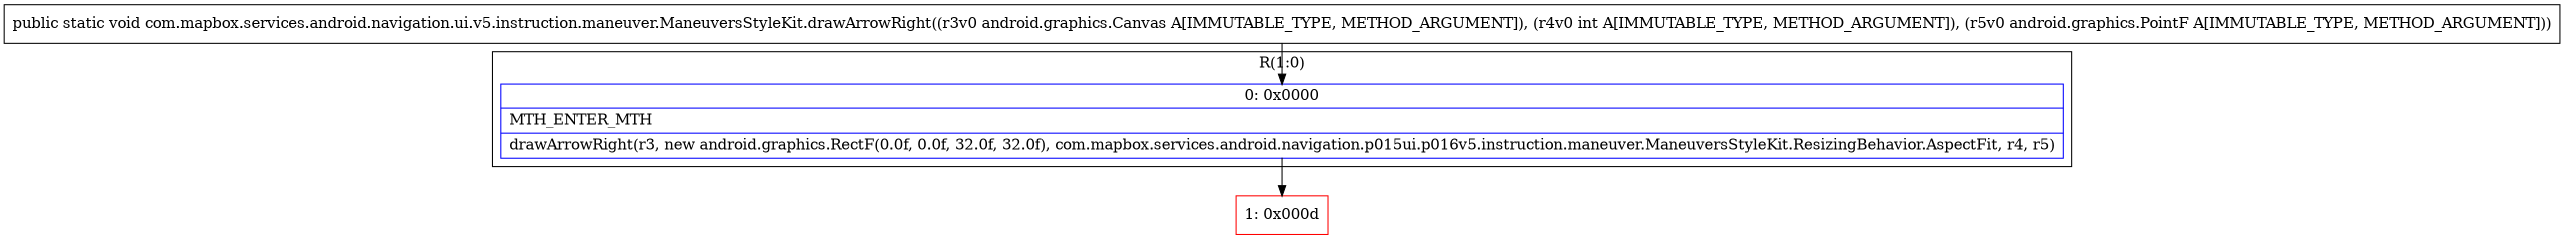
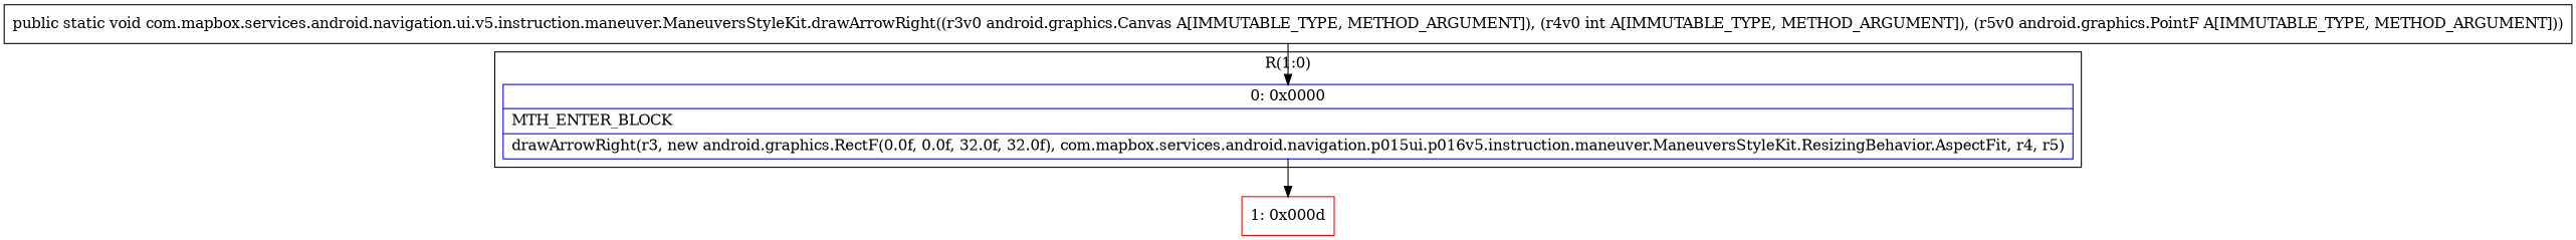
  digraph {
    node [shape=record]
-   n1 [color=blue label="{0\:\ 0x0000|MTH_ENTER_MTH\l|drawArrowRight(r3, new android.graphics.RectF(0.0f, 0.0f, 32.0f, 32.0f), com.mapbox.services.android.navigation.p015ui.p016v5.instruction.maneuver.ManeuversStyleKit.ResizingBehavior.AspectFit, r4, r5)\l}"]
+   n1 [color=blue label="{0\:\ 0x0000|MTH_ENTER_BLOCK\l|drawArrowRight(r3, new android.graphics.RectF(0.0f, 0.0f, 32.0f, 32.0f), com.mapbox.services.android.navigation.p015ui.p016v5.instruction.maneuver.ManeuversStyleKit.ResizingBehavior.AspectFit, r4, r5)\l}"]
    n2 [color=red label="{1\:\ 0x000d}"]
    n3 [label="{public static void com.mapbox.services.android.navigation.ui.v5.instruction.maneuver.ManeuversStyleKit.drawArrowRight((r3v0 android.graphics.Canvas A[IMMUTABLE_TYPE, METHOD_ARGUMENT]), (r4v0 int A[IMMUTABLE_TYPE, METHOD_ARGUMENT]), (r5v0 android.graphics.PointF A[IMMUTABLE_TYPE, METHOD_ARGUMENT])) }"]
    subgraph cluster_1 {
      label="R(1:0)"
      n1
    }
    n1 -> n2
    n3 -> n1
  }
